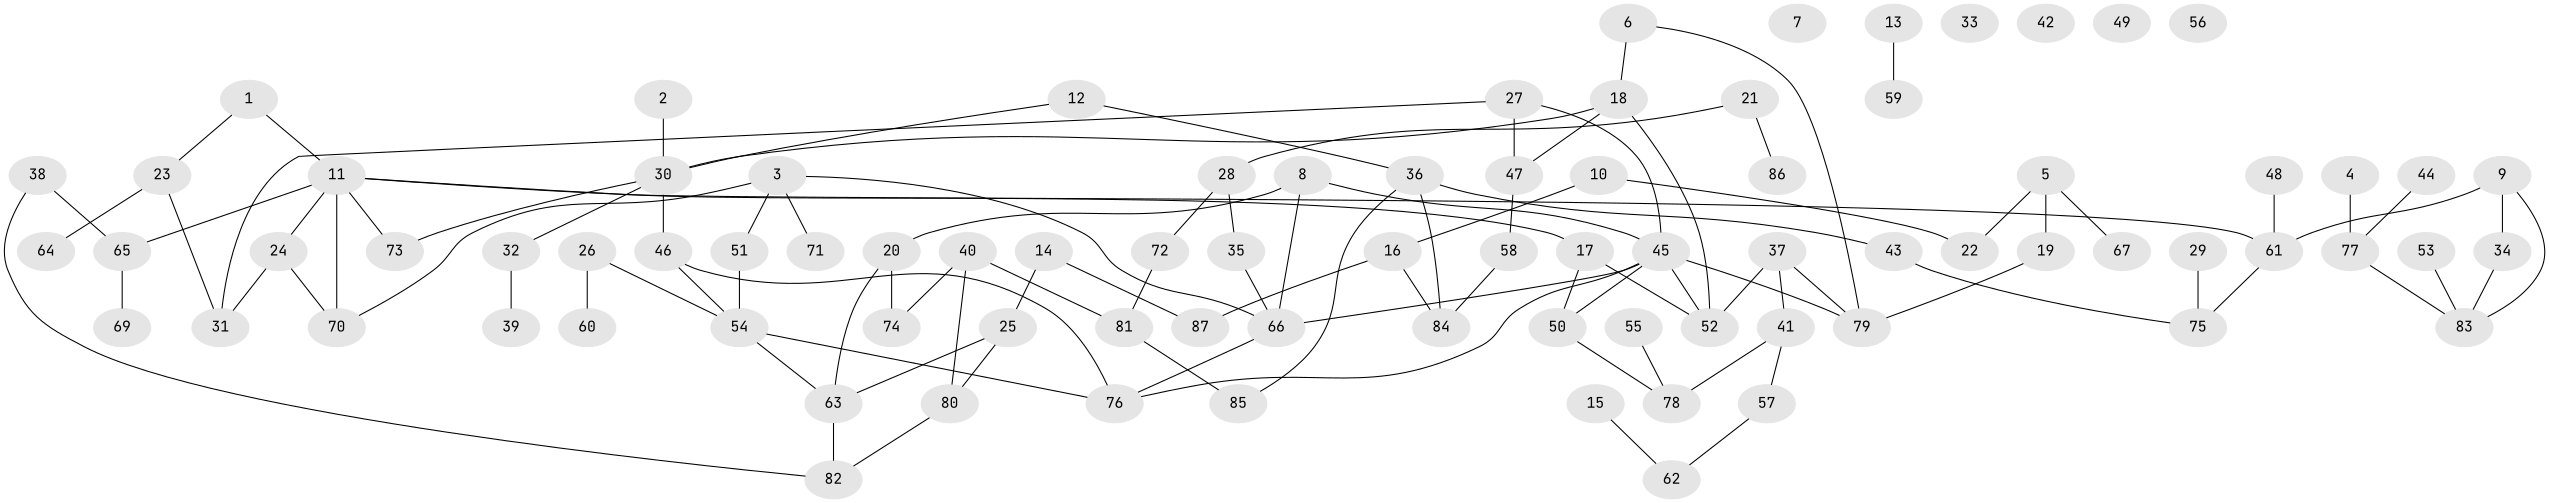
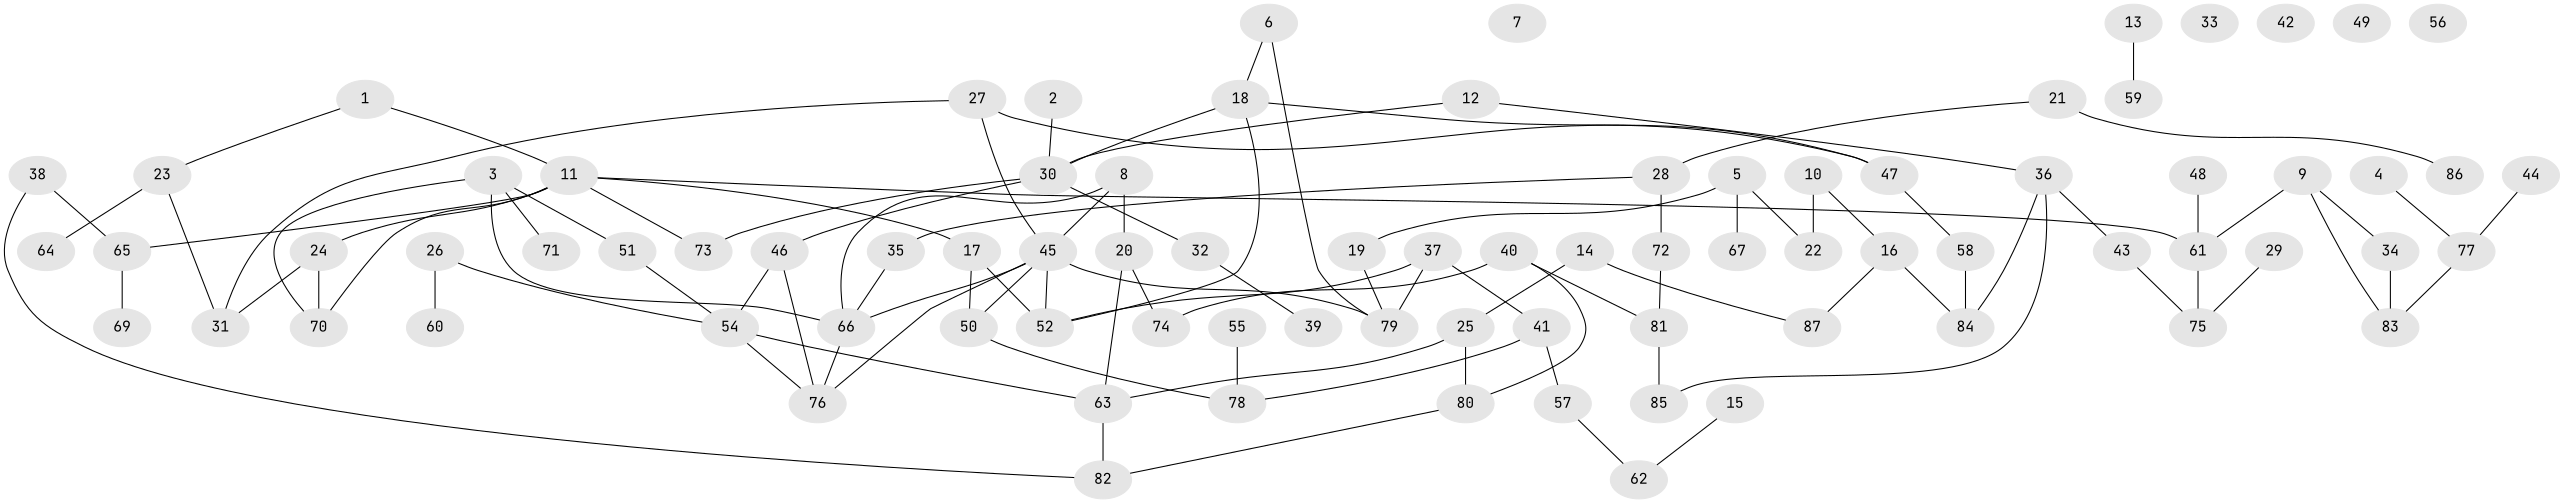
  graph {
    fontname="JetBrains Mono"
    node [color=gray90 fontname="JetBrains Mono" style=filled]
    edge [fontname="JetBrains Mono"]
    1
    11
    23
    70
    61
    17
    24
    65
    73
    31
    64
    2
    30
    32
    46
    3
    51
    66
    71
    54
    76
    4
    77
    83
    5
    19
    22
    67
    79
    6
    18
    52
    47
    7
    8
    20
    45
    63
    74
    50
    9
    34
    75
    10
    16
    87
    84
    69
    12
    36
    43
    85
    13
    59
    14
    25
    80
    15
    62
    78
    58
    82
    21
    28
    86
    35
    72
    26
    60
    27
    81
    29
    39
    33
    37
    41
    57
    38
    40
    42
    44
    48
    49
-   53
    55
    56
    1 -- 11
    1 -- 23
    11 -- 70
    11 -- 61
    11 -- 17
    11 -- 24
    11 -- 65
    11 -- 73
    23 -- 31
    23 -- 64
    61 -- 75
    17 -- 52
    17 -- 50
    24 -- 70
    24 -- 31
    65 -- 69
    2 -- 30
    30 -- 73
    30 -- 32
    30 -- 46
    32 -- 39
    46 -- 54
    46 -- 76
    3 -- 70
    3 -- 51
    3 -- 66
    3 -- 71
    51 -- 54
    66 -- 76
    54 -- 76
    54 -- 63
    4 -- 77
    77 -- 83
    5 -- 19
    5 -- 22
    5 -- 67
    19 -- 79
    6 -- 79
    6 -- 18
    18 -- 30
    18 -- 52
    18 -- 47
    47 -- 58
    8 -- 66
    8 -- 20
    8 -- 45
    20 -- 63
    20 -- 74
    45 -- 66
    45 -- 76
    45 -- 79
    45 -- 52
    45 -- 50
    63 -- 82
    50 -- 78
    9 -- 61
    9 -- 83
    9 -- 34
    34 -- 83
    10 -- 22
    10 -- 16
    16 -- 87
    16 -- 84
    12 -- 30
    12 -- 36
    36 -- 84
    36 -- 43
    36 -- 85
    43 -- 75
    13 -- 59
    14 -- 87
    14 -- 25
    25 -- 63
    25 -- 80
    80 -- 82
    15 -- 62
    58 -- 84
    21 -- 28
    21 -- 86
    28 -- 35
    28 -- 72
    35 -- 66
    72 -- 81
    26 -- 54
    26 -- 60
    27 -- 31
    27 -- 47
    27 -- 45
    81 -- 85
    29 -- 75
    37 -- 79
    37 -- 52
    37 -- 41
    41 -- 78
    41 -- 57
    57 -- 62
    38 -- 65
    38 -- 82
    40 -- 74
    40 -- 80
    40 -- 81
    44 -- 77
    48 -- 61
-   53 -- 83
    55 -- 78
  }
